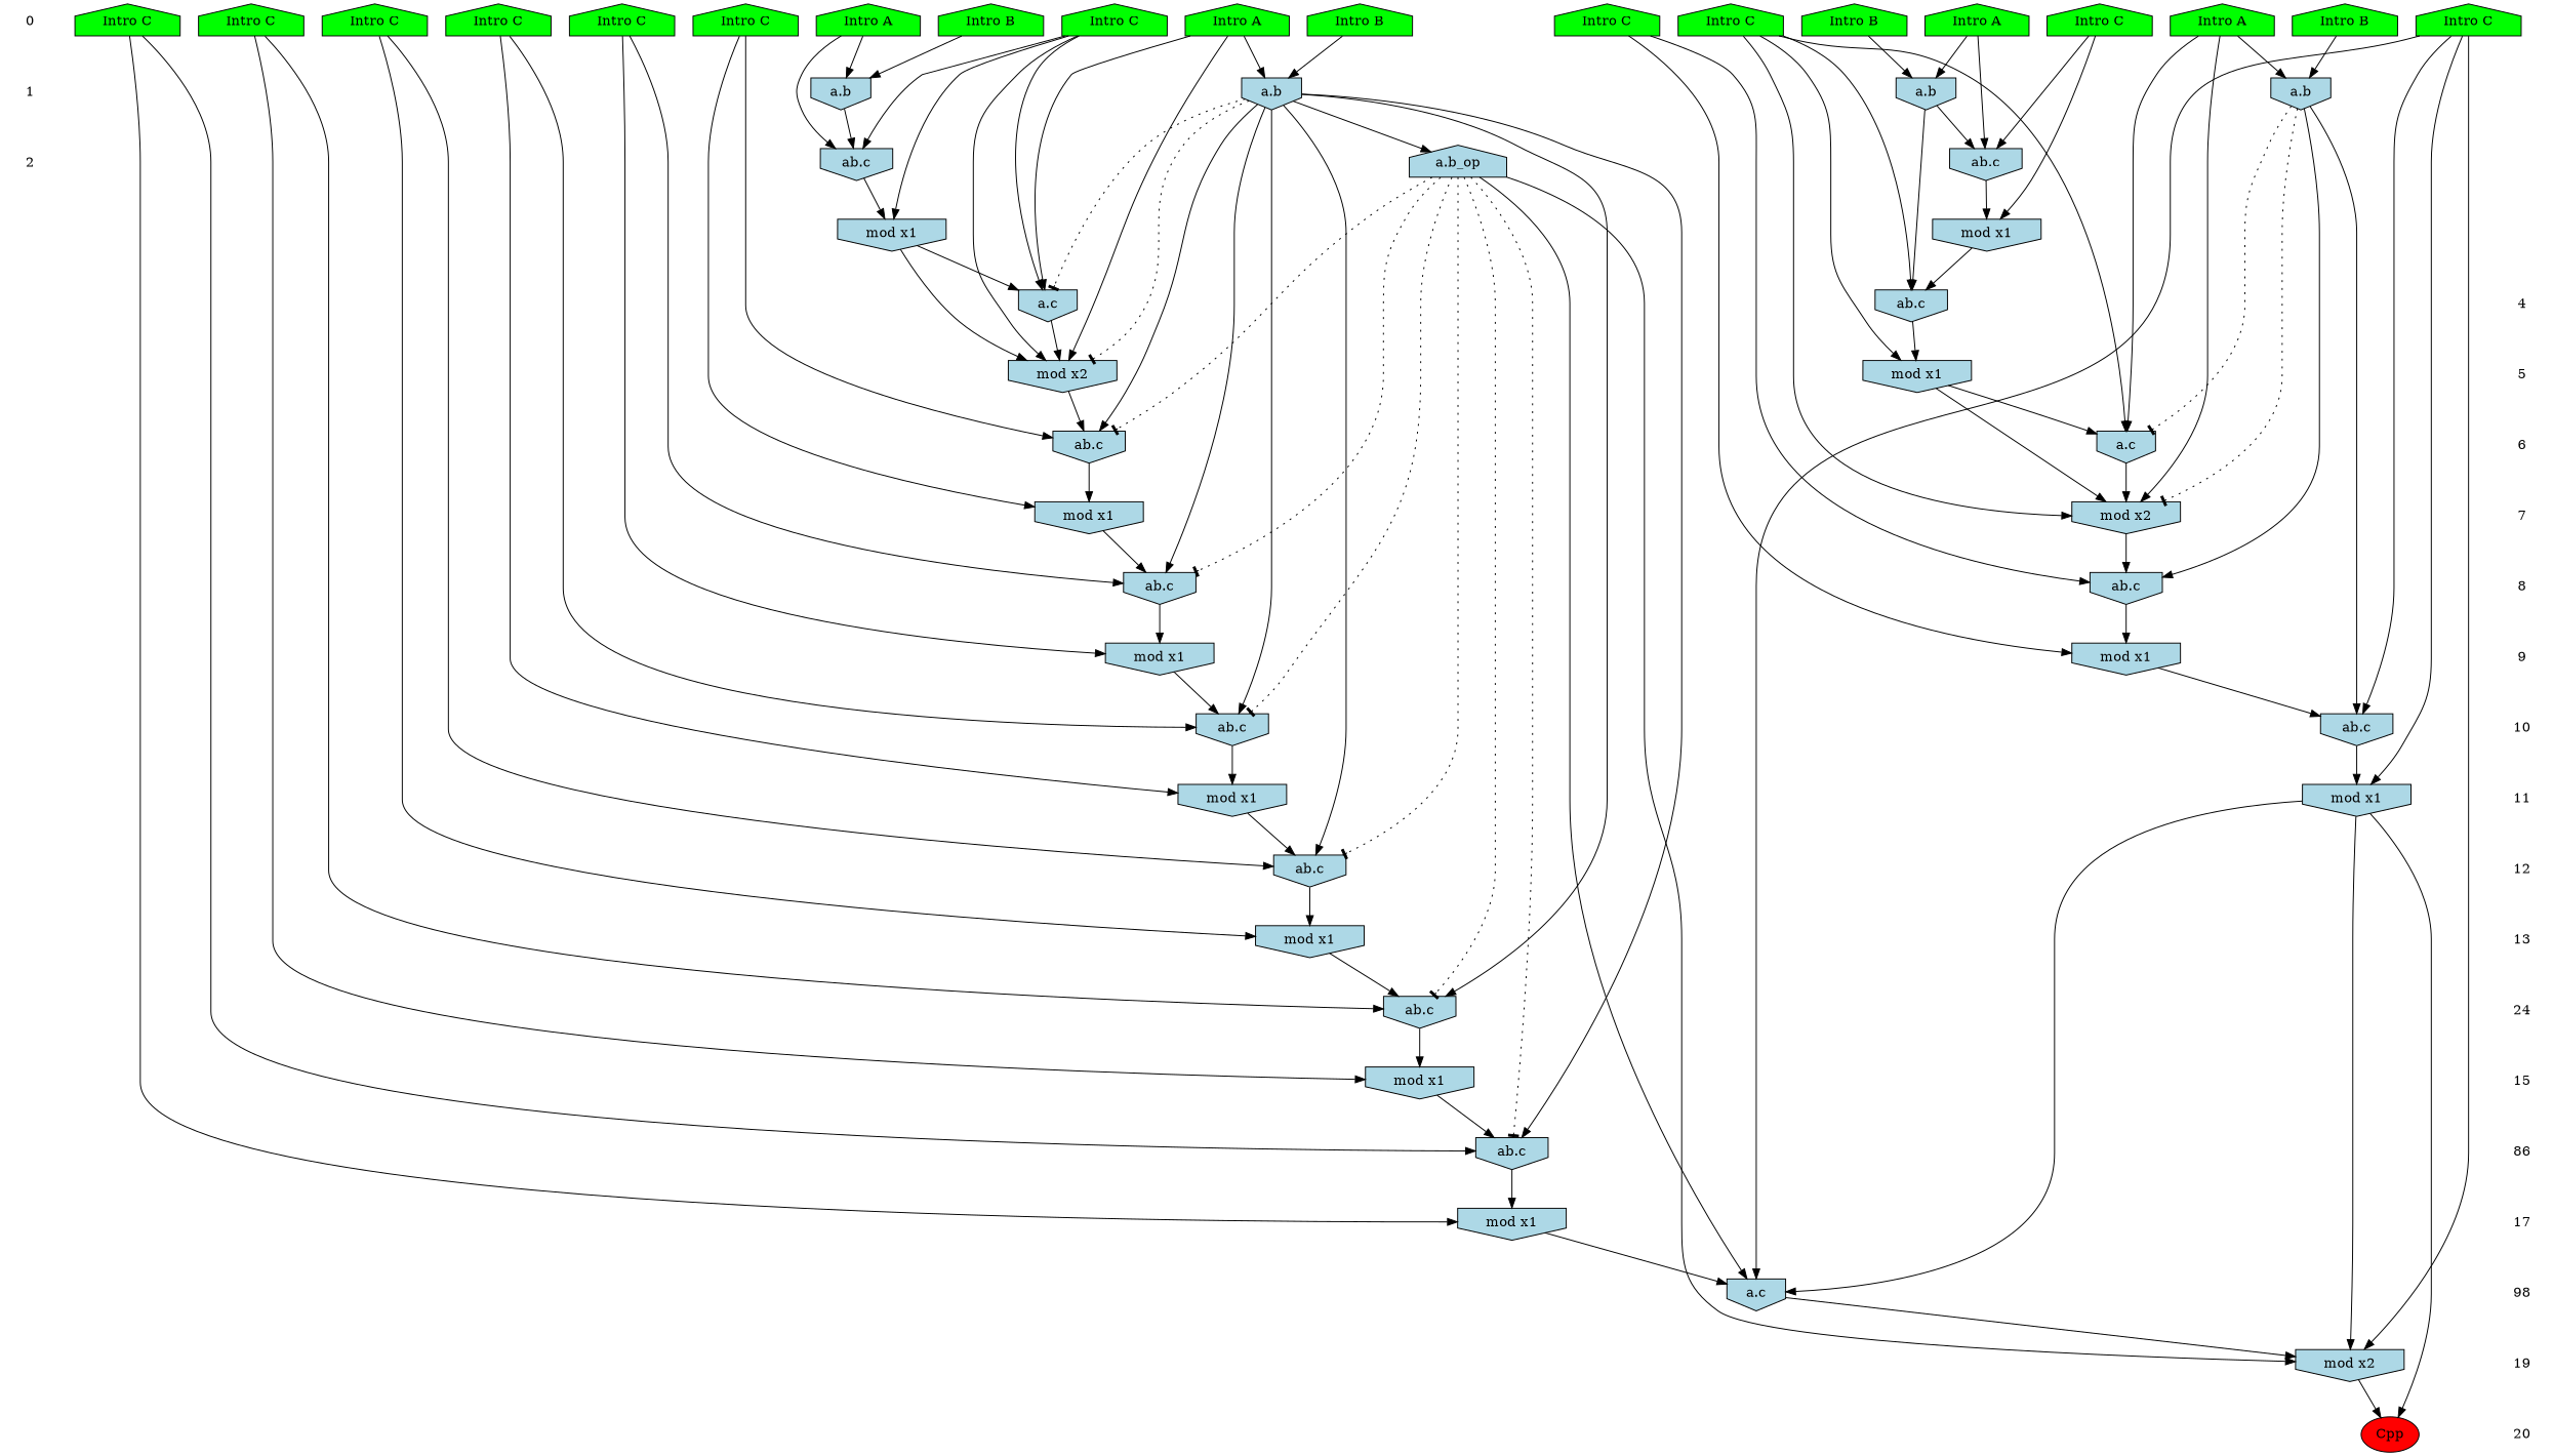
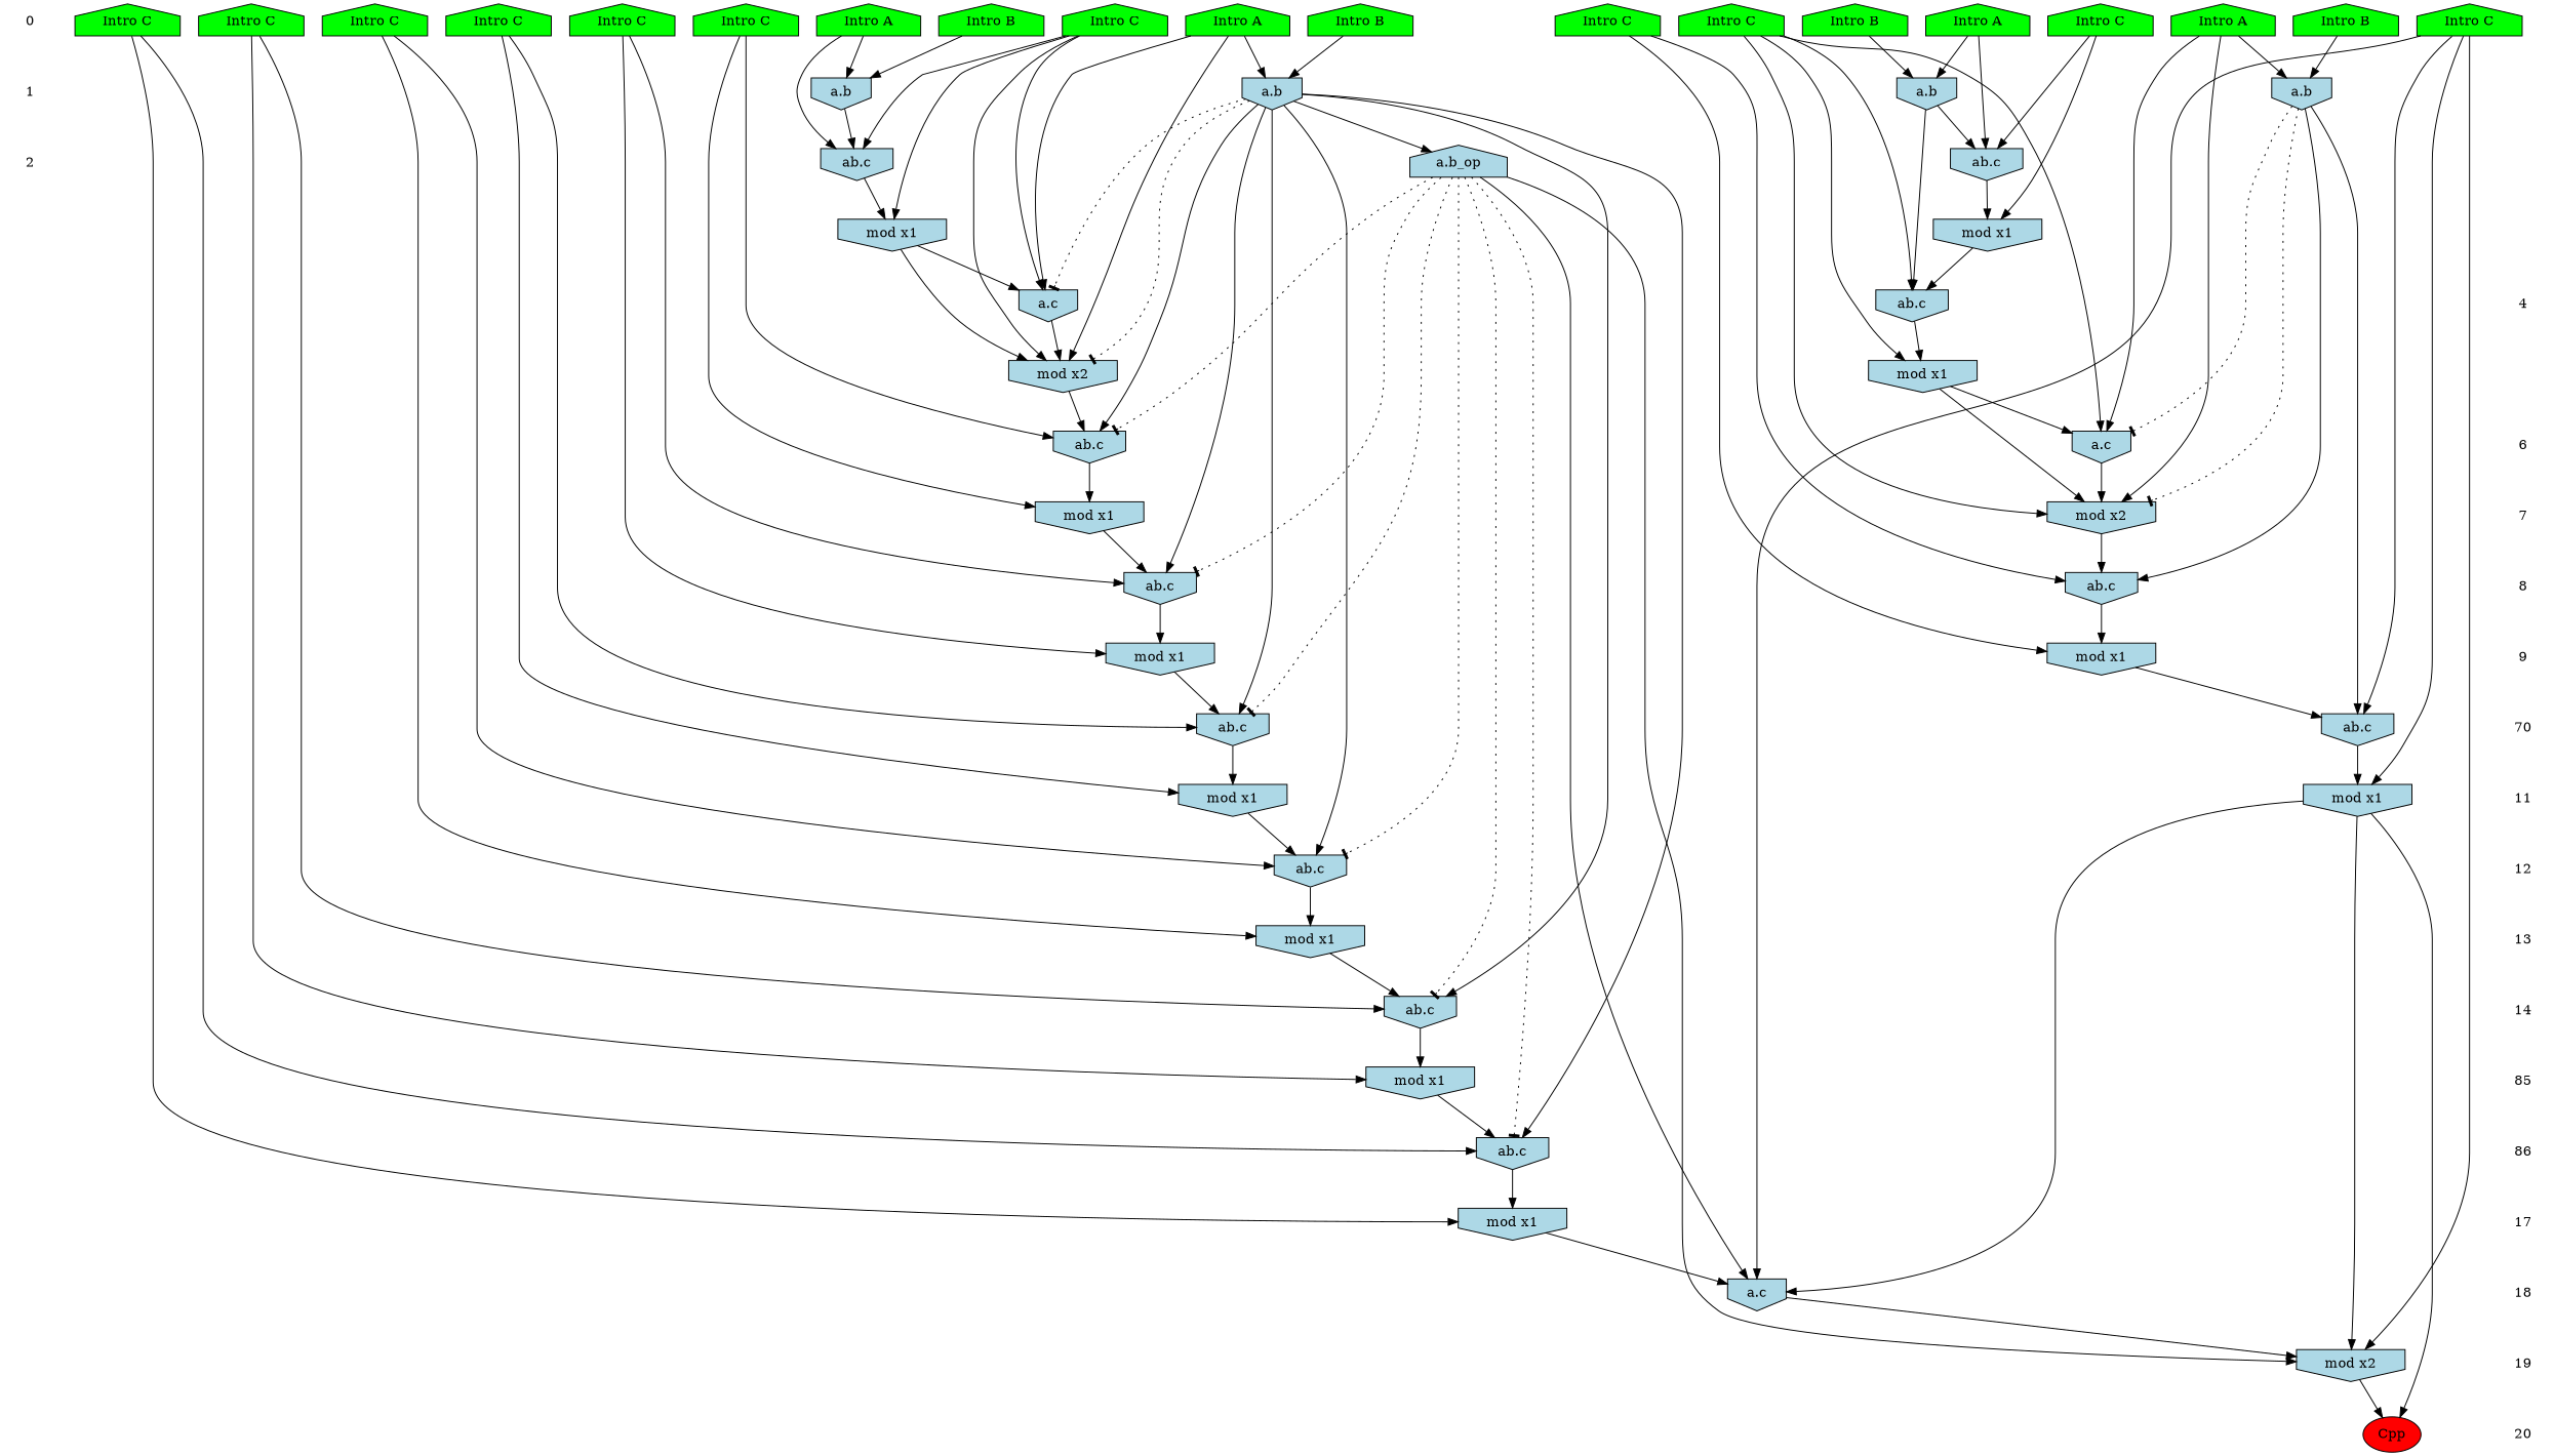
  digraph {
    ranksep=.5
    node [shape=invhouse fillcolor=lightblue style=filled]
    0 [shape=plaintext fillcolor="" style=""]
    n2 [fillcolor=green label="Intro B" shape=house]
    n3 [fillcolor=green label="Intro B" shape=house]
    n4 [fillcolor=green label="Intro B" shape=house]
    n5 [fillcolor=green label="Intro A" shape=house]
    n6 [fillcolor=green label="Intro B" shape=house]
    n7 [fillcolor=green label="Intro A" shape=house]
    n8 [fillcolor=green label="Intro A" shape=house]
    n9 [fillcolor=green label="Intro A" shape=house]
    n10 [fillcolor=green label="Intro C" shape=house]
    n11 [fillcolor=green label="Intro C" shape=house]
    n12 [fillcolor=green label="Intro C" shape=house]
    n13 [fillcolor=green label="Intro C" shape=house]
    n14 [fillcolor=green label="Intro C" shape=house]
    n15 [fillcolor=green label="Intro C" shape=house]
    n16 [fillcolor=green label="Intro C" shape=house]
    n17 [fillcolor=green label="Intro C" shape=house]
    n18 [fillcolor=green label="Intro C" shape=house]
    n19 [fillcolor=green label="Intro C" shape=house]
    n20 [fillcolor=green label="Intro C" shape=house]
    1 [shape=plaintext fillcolor="" style=""]
    n22 [label="a.b"]
    n23 [label="a.b"]
    n24 [label="a.b"]
    n25 [label="a.b"]
    2 [shape=plaintext fillcolor="" style=""]
    n27 [label="ab.c"]
    n28 [label="ab.c"]
    n29 [label="a.b_op" shape=house]
    n30 [label="mod x1"]
    n31 [label="mod x1"]
    4 [shape=plaintext fillcolor="" style=""]
    n33 [label="ab.c"]
    n34 [label="a.c"]
-   5 [shape=plaintext fillcolor="" style=""]
    n36 [label="mod x1"]
    n37 [label="mod x2"]
    6 [shape=plaintext fillcolor="" style=""]
    n39 [label="a.c"]
    n40 [label="ab.c"]
    7 [shape=plaintext fillcolor="" style=""]
    n42 [label="mod x2"]
    n43 [label="mod x1"]
    8 [shape=plaintext fillcolor="" style=""]
    n45 [label="ab.c"]
    n46 [label="ab.c"]
    9 [shape=plaintext fillcolor="" style=""]
    n48 [label="mod x1"]
    n49 [label="mod x1"]
-   10 [shape=plaintext fillcolor="" style=""]
+   10 [shape=plaintext label=70 fillcolor="" style=""]
    n51 [label="ab.c"]
    n52 [label="ab.c"]
    11 [shape=plaintext fillcolor="" style=""]
    n54 [label="mod x1"]
    n55 [label="mod x1"]
    12 [shape=plaintext fillcolor="" style=""]
    n57 [label="ab.c"]
    13 [shape=plaintext fillcolor="" style=""]
    n59 [label="mod x1"]
-   14 [shape=plaintext label=24 fillcolor="" style=""]
+   14 [shape=plaintext fillcolor="" style=""]
    n61 [label="ab.c"]
-   15 [shape=plaintext fillcolor="" style=""]
+   15 [shape=plaintext label=85 fillcolor="" style=""]
    n63 [label="mod x1"]
    n64 [label=86 shape=plaintext fillcolor="" style=""]
    n65 [label="ab.c"]
    17 [shape=plaintext fillcolor="" style=""]
    n67 [label="mod x1"]
-   18 [shape=plaintext label=98 fillcolor="" style=""]
+   18 [shape=plaintext fillcolor="" style=""]
    n69 [label="a.c"]
    19 [shape=plaintext fillcolor="" style=""]
    n71 [label="mod x2"]
    20 [shape=plaintext fillcolor="" style=""]
    n73 [fillcolor=red label=Cpp shape=""]
    subgraph sub_1 {
      rank=same
      0
      n2
      n3
      n4
      n5
      n6
      n7
      n8
      n9
      n10
      n11
      n12
      n13
      n14
      n15
      n16
      n17
      n18
      n19
      n20
    }
    subgraph sub_2 {
      rank=same
      1
      n22
      n23
      n24
      n25
    }
    subgraph sub_3 {
      rank=same
      2
      n27
      n28
      n29
    }
    subgraph sub_4 {
      rank=same
      n30
      n31
    }
    subgraph sub_5 {
      rank=same
      4
      n33
      n34
    }
    subgraph sub_6 {
      rank=same
-     5
      n36
      n37
    }
    subgraph sub_7 {
      rank=same
      6
      n39
      n40
    }
    subgraph sub_8 {
      rank=same
      7
      n42
      n43
    }
    subgraph sub_9 {
      rank=same
      8
      n45
      n46
    }
    subgraph sub_10 {
      rank=same
      9
      n48
      n49
    }
    subgraph sub_11 {
      rank=same
      10
      n51
      n52
    }
    subgraph sub_12 {
      rank=same
      11
      n54
      n55
    }
    subgraph sub_13 {
      rank=same
      12
      n57
    }
    subgraph sub_14 {
      rank=same
      13
      n59
    }
    subgraph sub_15 {
      rank=same
      14
      n61
    }
    subgraph sub_16 {
      rank=same
      15
      n63
    }
    subgraph sub_17 {
      rank=same
      n64
      n65
    }
    subgraph sub_18 {
      rank=same
      17
      n67
    }
    subgraph sub_19 {
      rank=same
      18
      n69
    }
    subgraph sub_20 {
      rank=same
      19
      n71
    }
    subgraph sub_21 {
      rank=same
      20
      n73
    }
    0 -> 1 [style=invis]
    n2 -> n22
    n3 -> n23
    n4 -> n24
    n5 -> n22
    n5 -> n27
    n6 -> n25
    n7 -> n25
    n7 -> n39
    n7 -> n42
    n8 -> n24
    n8 -> n34
    n8 -> n37
    n9 -> n23
    n9 -> n28
    n10 -> n52
    n10 -> n55
    n11 -> n33
    n11 -> n36
    n11 -> n39
    n11 -> n42
    n12 -> n45
    n12 -> n48
    n13 -> n40
    n13 -> n43
    n14 -> n46
    n14 -> n49
    n15 -> n51
    n15 -> n54
    n15 -> n69
    n15 -> n71
    n16 -> n65
    n16 -> n67
    n17 -> n61
    n17 -> n63
    n18 -> n28
    n18 -> n31
    n18 -> n34
    n18 -> n37
    n19 -> n27
    n19 -> n30
    n20 -> n57
    n20 -> n59
    1 -> 2 [style=invis]
    n22 -> n27
    n22 -> n33
    n23 -> n28
    n24 -> n29
    n24 -> n34 [arrowhead=tee style=dotted]
    n24 -> n37 [arrowhead=tee style=dotted]
    n24 -> n40
    n24 -> n46
    n24 -> n52
    n24 -> n57
    n24 -> n61
    n24 -> n65
    n25 -> n39 [arrowhead=tee style=dotted]
    n25 -> n42 [arrowhead=tee style=dotted]
    n25 -> n45
    n25 -> n51
    n27 -> n30
    n28 -> n31
    n29 -> n40 [arrowhead=tee style=dotted]
    n29 -> n46 [arrowhead=tee style=dotted]
    n29 -> n52 [arrowhead=tee style=dotted]
    n29 -> n57 [arrowhead=tee style=dotted]
    n29 -> n61 [arrowhead=tee style=dotted]
    n29 -> n65 [arrowhead=tee style=dotted]
    n29 -> n69
    n29 -> n71
    n30 -> n33
    n31 -> n34
    n31 -> n37
-   4 -> 5 [style=invis]
    n33 -> n36
    n34 -> n37
-   5 -> 6 [style=invis]
    n36 -> n39
    n36 -> n42
    n37 -> n40
    6 -> 7 [style=invis]
    n39 -> n42
    n40 -> n43
    7 -> 8 [style=invis]
    n42 -> n45
    n43 -> n46
    8 -> 9 [style=invis]
    n45 -> n48
    n46 -> n49
    9 -> 10 [style=invis]
    n48 -> n51
    n49 -> n52
    10 -> 11 [style=invis]
    n51 -> n54
    n52 -> n55
    11 -> 12 [style=invis]
    n54 -> n69
    n54 -> n71
    n54 -> n73
    n55 -> n57
    12 -> 13 [style=invis]
    n57 -> n59
    13 -> 14 [style=invis]
    n59 -> n61
    14 -> 15 [style=invis]
    n61 -> n63
    15 -> n64 [style=invis]
    n63 -> n65
    n64 -> 17 [style=invis]
    n65 -> n67
    17 -> 18 [style=invis]
    n67 -> n69
    18 -> 19 [style=invis]
    n69 -> n71
    19 -> 20 [style=invis]
    n71 -> n73
  }
